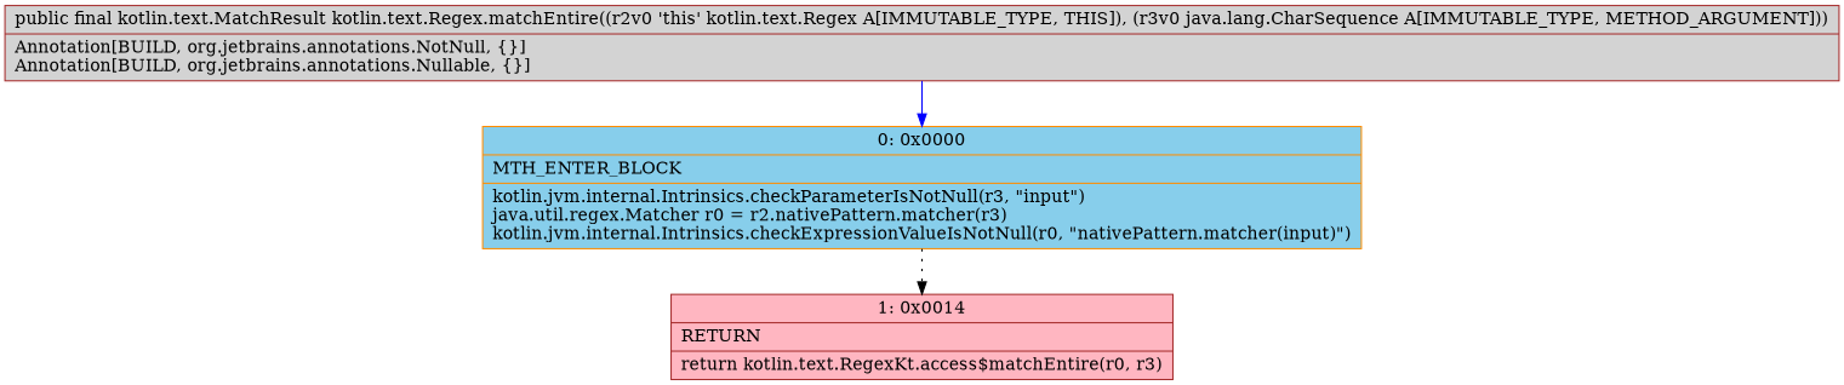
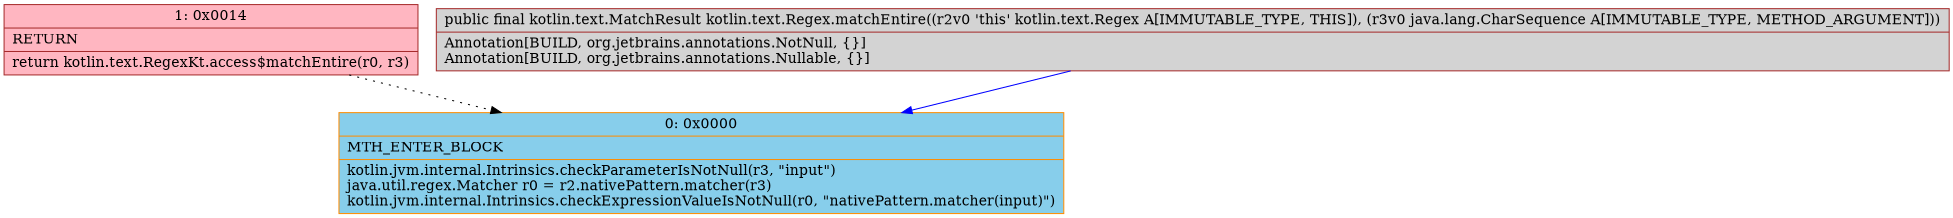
  digraph {
    node [shape=record style=filled color=brown]
    n1 [label="{0\:\ 0x0000|MTH_ENTER_BLOCK\l|kotlin.jvm.internal.Intrinsics.checkParameterIsNotNull(r3, \"input\")\ljava.util.regex.Matcher r0 = r2.nativePattern.matcher(r3)\lkotlin.jvm.internal.Intrinsics.checkExpressionValueIsNotNull(r0, \"nativePattern.matcher(input)\")\l}" fillcolor=skyblue color=darkorange]
    n2 [label="{1\:\ 0x0014|RETURN\l|return kotlin.text.RegexKt.access$matchEntire(r0, r3)\l}" fillcolor=lightpink]
    n3 [label="{public final kotlin.text.MatchResult kotlin.text.Regex.matchEntire((r2v0 'this' kotlin.text.Regex A[IMMUTABLE_TYPE, THIS]), (r3v0 java.lang.CharSequence A[IMMUTABLE_TYPE, METHOD_ARGUMENT]))  | Annotation[BUILD, org.jetbrains.annotations.NotNull, \{\}]\lAnnotation[BUILD, org.jetbrains.annotations.Nullable, \{\}]\l}" fillcolor=lightgrey]
-   n1 -> n2 [color=black style=dotted]
+   n2 -> n1 [color=black style=dotted]
    n3 -> n1 [color=blue style=solid]
  }
